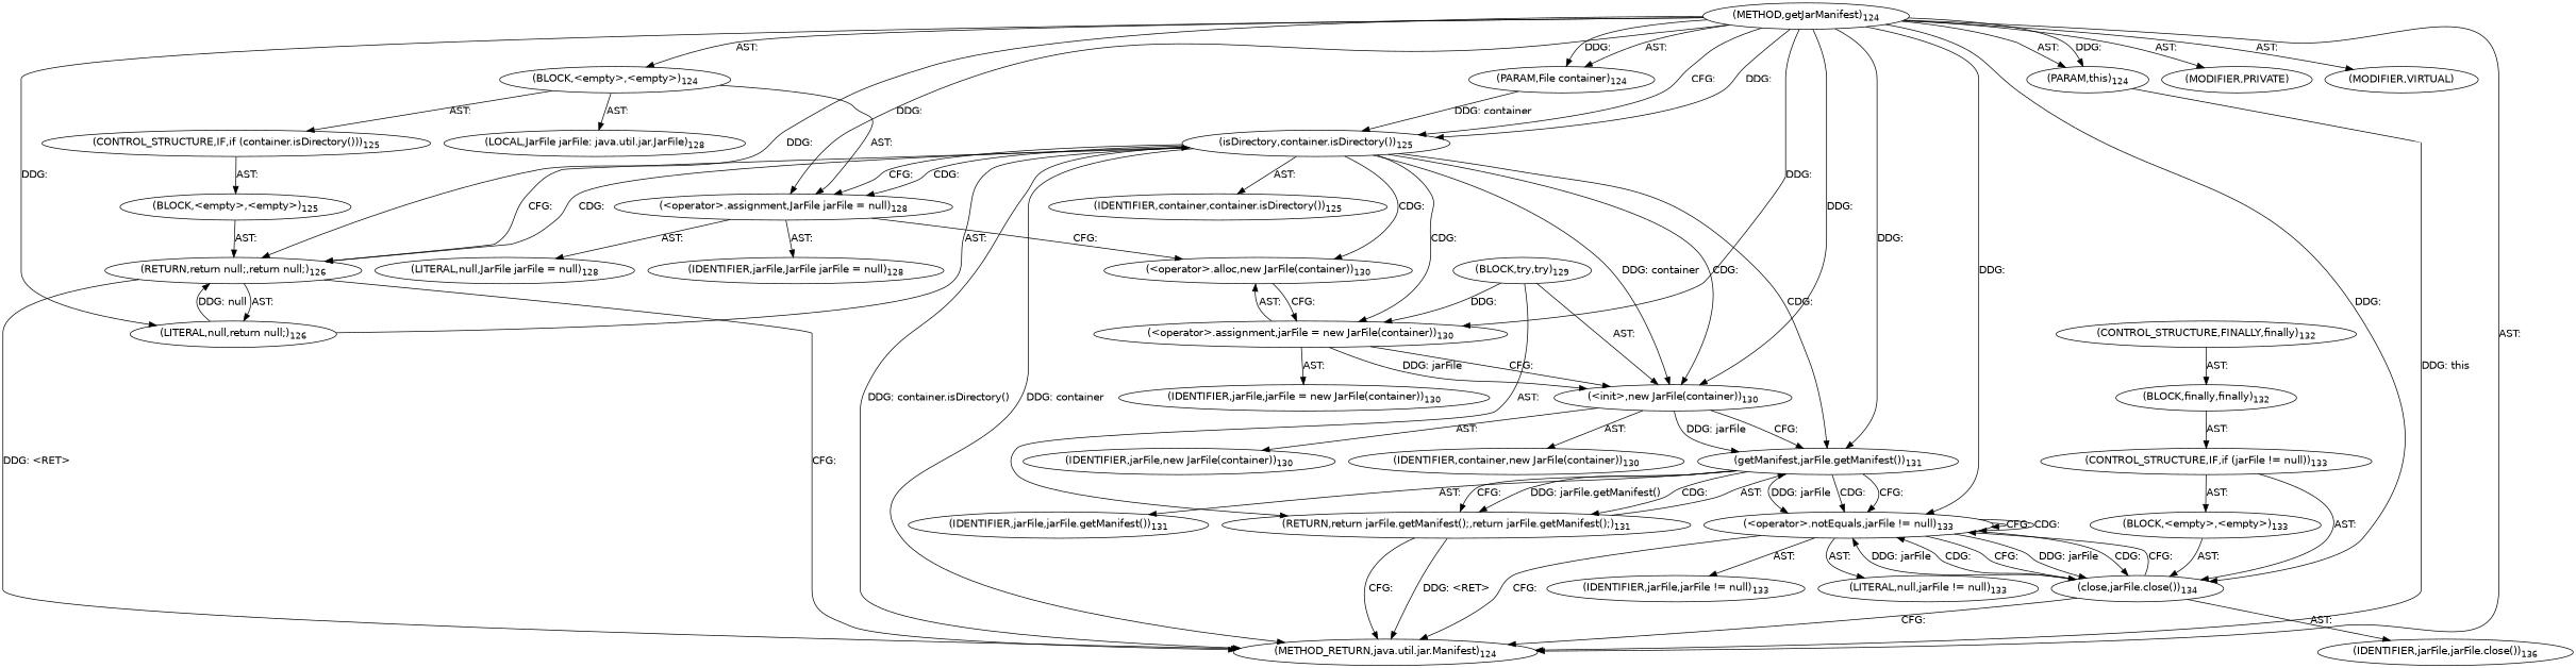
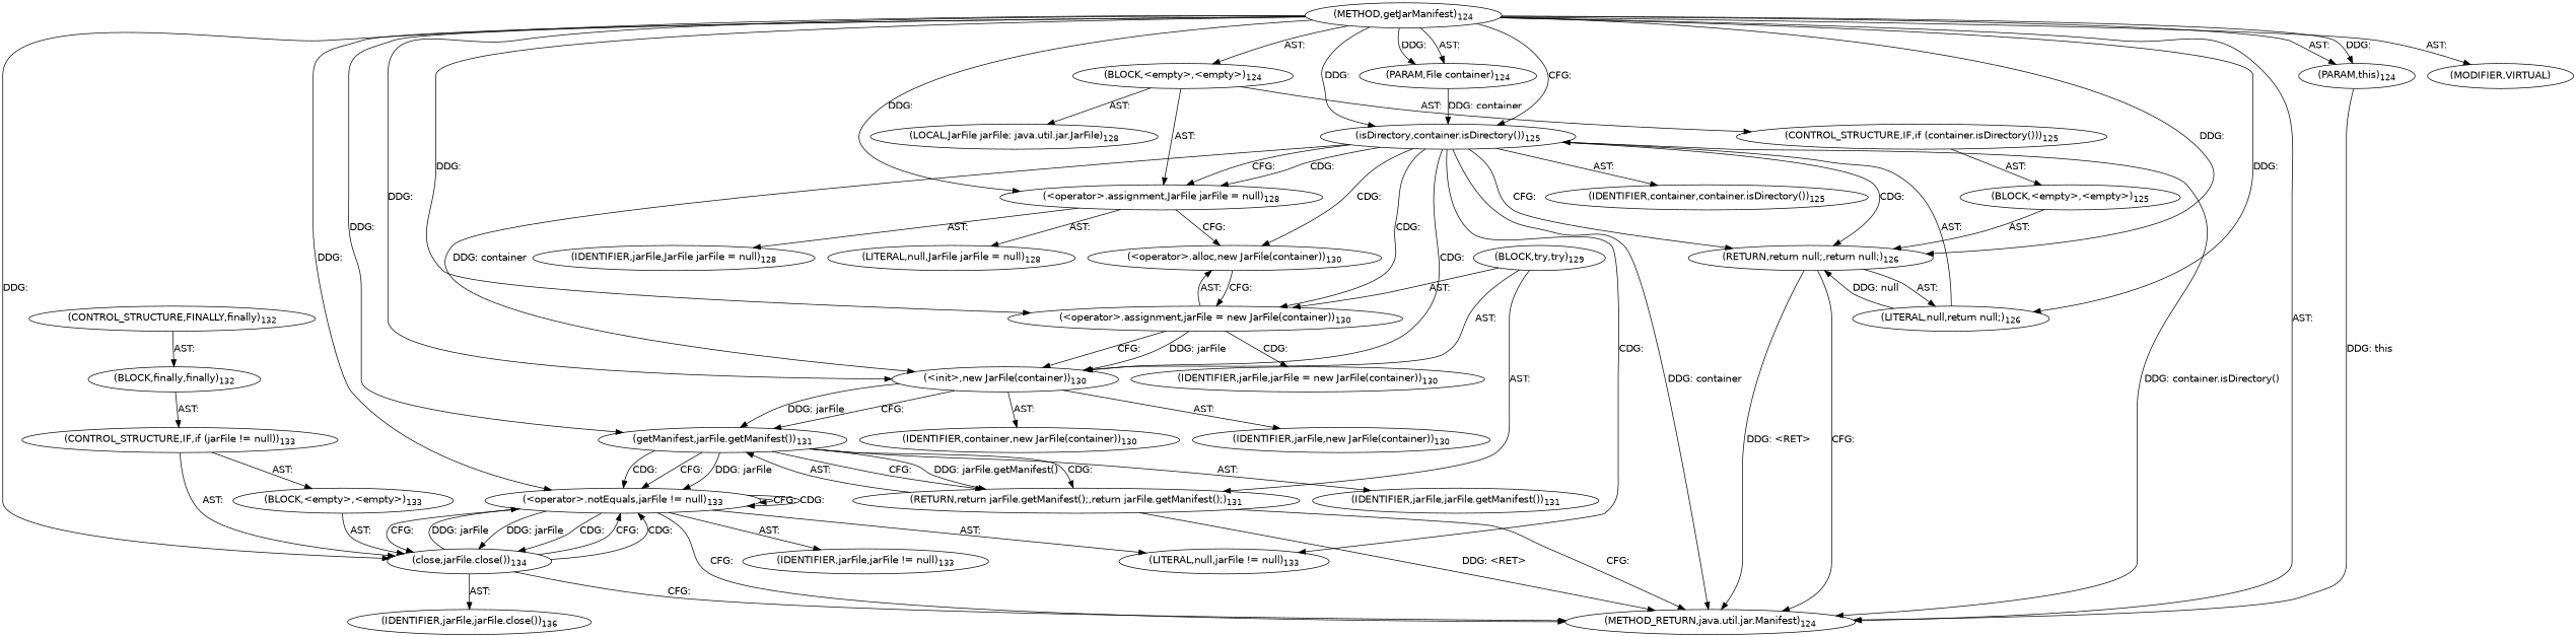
  digraph {
    fontname="DejaVu Sans"
    node [fontname="DejaVu Sans"]
    edge [fontname="DejaVu Sans"]
    n1 [label=<(METHOD,getJarManifest)<SUB>124</SUB>>]
    n2 [label=<(PARAM,this)<SUB>124</SUB>>]
    n3 [label=<(PARAM,File container)<SUB>124</SUB>>]
    n4 [label=<(BLOCK,&lt;empty&gt;,&lt;empty&gt;)<SUB>124</SUB>>]
    n5 [label=<(isDirectory,container.isDirectory())<SUB>125</SUB>>]
    n6 [label=<(RETURN,return null;,return null;)<SUB>126</SUB>>]
    n7 [label=<(LITERAL,null,return null;)<SUB>126</SUB>>]
    n8 [label=<(&lt;operator&gt;.assignment,JarFile jarFile = null)<SUB>128</SUB>>]
    n9 [label=<(&lt;operator&gt;.assignment,jarFile = new JarFile(container))<SUB>130</SUB>>]
    n10 [label=<(&lt;init&gt;,new JarFile(container))<SUB>130</SUB>>]
    n11 [label=<(getManifest,jarFile.getManifest())<SUB>131</SUB>>]
    n12 [label=<(&lt;operator&gt;.notEquals,jarFile != null)<SUB>133</SUB>>]
    n13 [label=<(close,jarFile.close())<SUB>134</SUB>>]
-   n14 [label=<(MODIFIER,PRIVATE)>]
    n15 [label=<(MODIFIER,VIRTUAL)>]
    n16 [label=<(METHOD_RETURN,java.util.jar.Manifest)<SUB>124</SUB>>]
    n17 [label=<(CONTROL_STRUCTURE,IF,if (container.isDirectory()))<SUB>125</SUB>>]
    n18 [label=<(LOCAL,JarFile jarFile: java.util.jar.JarFile)<SUB>128</SUB>>]
    n19 [label=<(IDENTIFIER,container,container.isDirectory())<SUB>125</SUB>>]
    n20 [label=<(&lt;operator&gt;.alloc,new JarFile(container))<SUB>130</SUB>>]
    n21 [label=<(IDENTIFIER,jarFile,JarFile jarFile = null)<SUB>128</SUB>>]
    n22 [label=<(LITERAL,null,JarFile jarFile = null)<SUB>128</SUB>>]
    n23 [label=<(IDENTIFIER,jarFile,jarFile = new JarFile(container))<SUB>130</SUB>>]
    n24 [label=<(IDENTIFIER,jarFile,new JarFile(container))<SUB>130</SUB>>]
    n25 [label=<(IDENTIFIER,container,new JarFile(container))<SUB>130</SUB>>]
    n26 [label=<(RETURN,return jarFile.getManifest();,return jarFile.getManifest();)<SUB>131</SUB>>]
    n27 [label=<(IDENTIFIER,jarFile,jarFile.getManifest())<SUB>131</SUB>>]
    n28 [label=<(IDENTIFIER,jarFile,jarFile != null)<SUB>133</SUB>>]
    n29 [label=<(LITERAL,null,jarFile != null)<SUB>133</SUB>>]
    n30 [label=<(IDENTIFIER,jarFile,jarFile.close())<SUB>136</SUB>>]
    n31 [label=<(BLOCK,&lt;empty&gt;,&lt;empty&gt;)<SUB>125</SUB>>]
    n32 [label=<(BLOCK,try,try)<SUB>129</SUB>>]
    n33 [label=<(CONTROL_STRUCTURE,FINALLY,finally)<SUB>132</SUB>>]
    n34 [label=<(BLOCK,finally,finally)<SUB>132</SUB>>]
    n35 [label=<(CONTROL_STRUCTURE,IF,if (jarFile != null))<SUB>133</SUB>>]
    n36 [label=<(BLOCK,&lt;empty&gt;,&lt;empty&gt;)<SUB>133</SUB>>]
    n1 -> n2 [label="AST: "]
    n1 -> n2 [label="DDG: "]
    n1 -> n3 [label="AST: "]
    n1 -> n3 [label="DDG: "]
    n1 -> n4 [label="AST: "]
    n1 -> n5 [label="CFG: "]
    n1 -> n5 [label="DDG: "]
    n1 -> n6 [label="DDG: "]
    n1 -> n7 [label="DDG: "]
    n1 -> n8 [label="DDG: "]
    n1 -> n9 [label="DDG: "]
    n1 -> n10 [label="DDG: "]
    n1 -> n11 [label="DDG: "]
    n1 -> n12 [label="DDG: "]
    n1 -> n13 [label="DDG: "]
-   n1 -> n14 [label="AST: "]
    n1 -> n15 [label="AST: "]
    n1 -> n16 [label="AST: "]
    n2 -> n16 [label="DDG: this"]
    n3 -> n5 [label="DDG: container"]
    n4 -> n8 [label="AST: "]
    n4 -> n17 [label="AST: "]
    n4 -> n18 [label="AST: "]
    n5 -> n6 [label="CFG: "]
    n5 -> n6 [label="CDG: "]
    n5 -> n8 [label="CFG: "]
    n5 -> n8 [label="CDG: "]
    n5 -> n9 [label="CDG: "]
    n5 -> n10 [label="DDG: container"]
    n5 -> n10 [label="CDG: "]
-   n5 -> n11 [label="CDG: "]
+   n5 -> n29 [label="CDG: "]
    n5 -> n16 [label="DDG: container"]
    n5 -> n16 [label="DDG: container.isDirectory()"]
    n5 -> n19 [label="AST: "]
    n5 -> n20 [label="CDG: "]
    n6 -> n7 [label="AST: "]
    n6 -> n16 [label="CFG: "]
    n6 -> n16 [label="DDG: &lt;RET&gt;"]
    n7 -> n5 [label="AST: "]
    n7 -> n6 [label="DDG: null"]
    n8 -> n20 [label="CFG: "]
    n8 -> n21 [label="AST: "]
    n8 -> n22 [label="AST: "]
    n9 -> n10 [label="CFG: "]
    n9 -> n10 [label="DDG: jarFile"]
    n9 -> n20 [label="AST: "]
-   n9 -> n23 [label="AST: "]
+   n9 -> n23 [label="CDG: "]
    n10 -> n11 [label="CFG: "]
    n10 -> n11 [label="DDG: jarFile"]
    n10 -> n24 [label="AST: "]
    n10 -> n25 [label="AST: "]
    n11 -> n12 [label="CFG: "]
    n11 -> n12 [label="DDG: jarFile"]
    n11 -> n12 [label="CDG: "]
    n11 -> n26 [label="CFG: "]
    n11 -> n26 [label="DDG: jarFile.getManifest()"]
    n11 -> n26 [label="CDG: "]
    n11 -> n27 [label="AST: "]
    n12 -> n12 [label="CFG: "]
    n12 -> n12 [label="CDG: "]
    n12 -> n13 [label="CFG: "]
    n12 -> n13 [label="DDG: jarFile"]
    n12 -> n13 [label="CDG: "]
    n12 -> n16 [label="CFG: "]
    n12 -> n28 [label="AST: "]
    n12 -> n29 [label="AST: "]
    n13 -> n12 [label="CFG: "]
    n13 -> n12 [label="DDG: jarFile"]
    n13 -> n12 [label="CDG: "]
    n13 -> n16 [label="CFG: "]
    n13 -> n30 [label="AST: "]
    n17 -> n31 [label="AST: "]
    n20 -> n9 [label="CFG: "]
    n26 -> n11 [label="AST: "]
    n26 -> n16 [label="CFG: "]
    n26 -> n16 [label="DDG: &lt;RET&gt;"]
    n31 -> n6 [label="AST: "]
-   n32 -> n9 [label="DDG: "]
+   n32 -> n9 [label="AST: "]
    n32 -> n10 [label="AST: "]
    n32 -> n26 [label="AST: "]
    n33 -> n34 [label="AST: "]
    n34 -> n35 [label="AST: "]
    n35 -> n13 [label="AST: "]
    n35 -> n36 [label="AST: "]
    n36 -> n13 [label="AST: "]
  }
